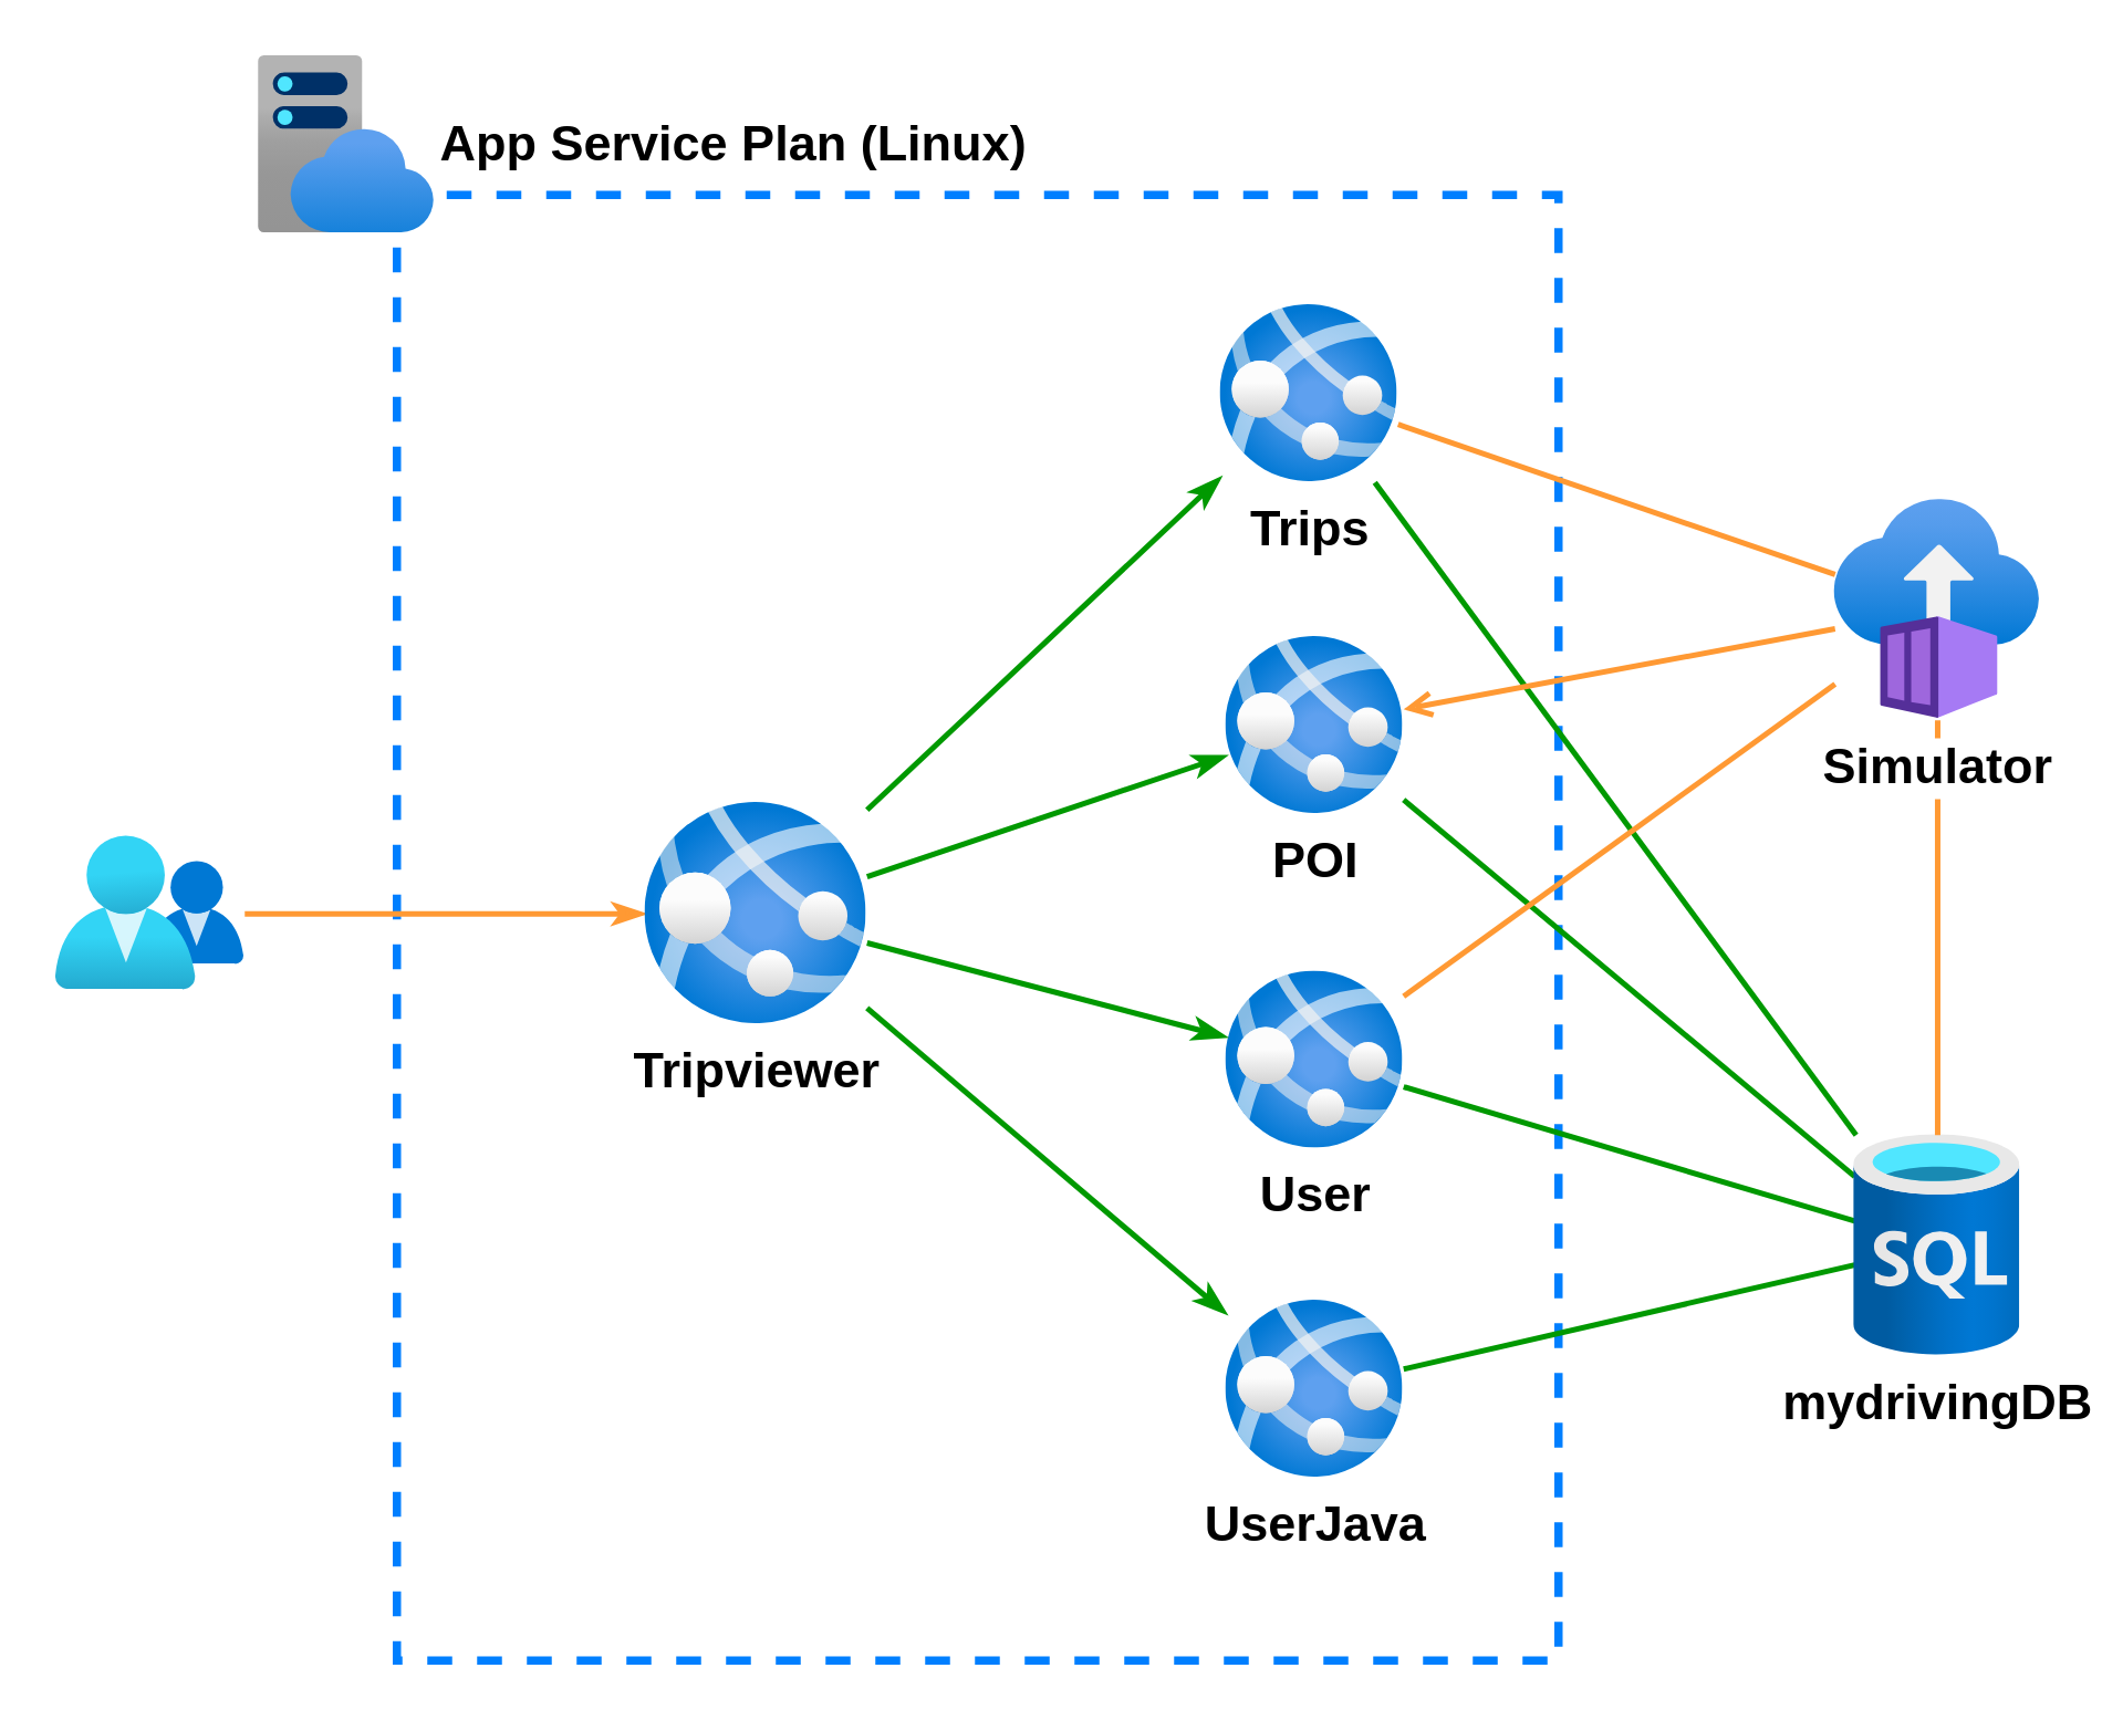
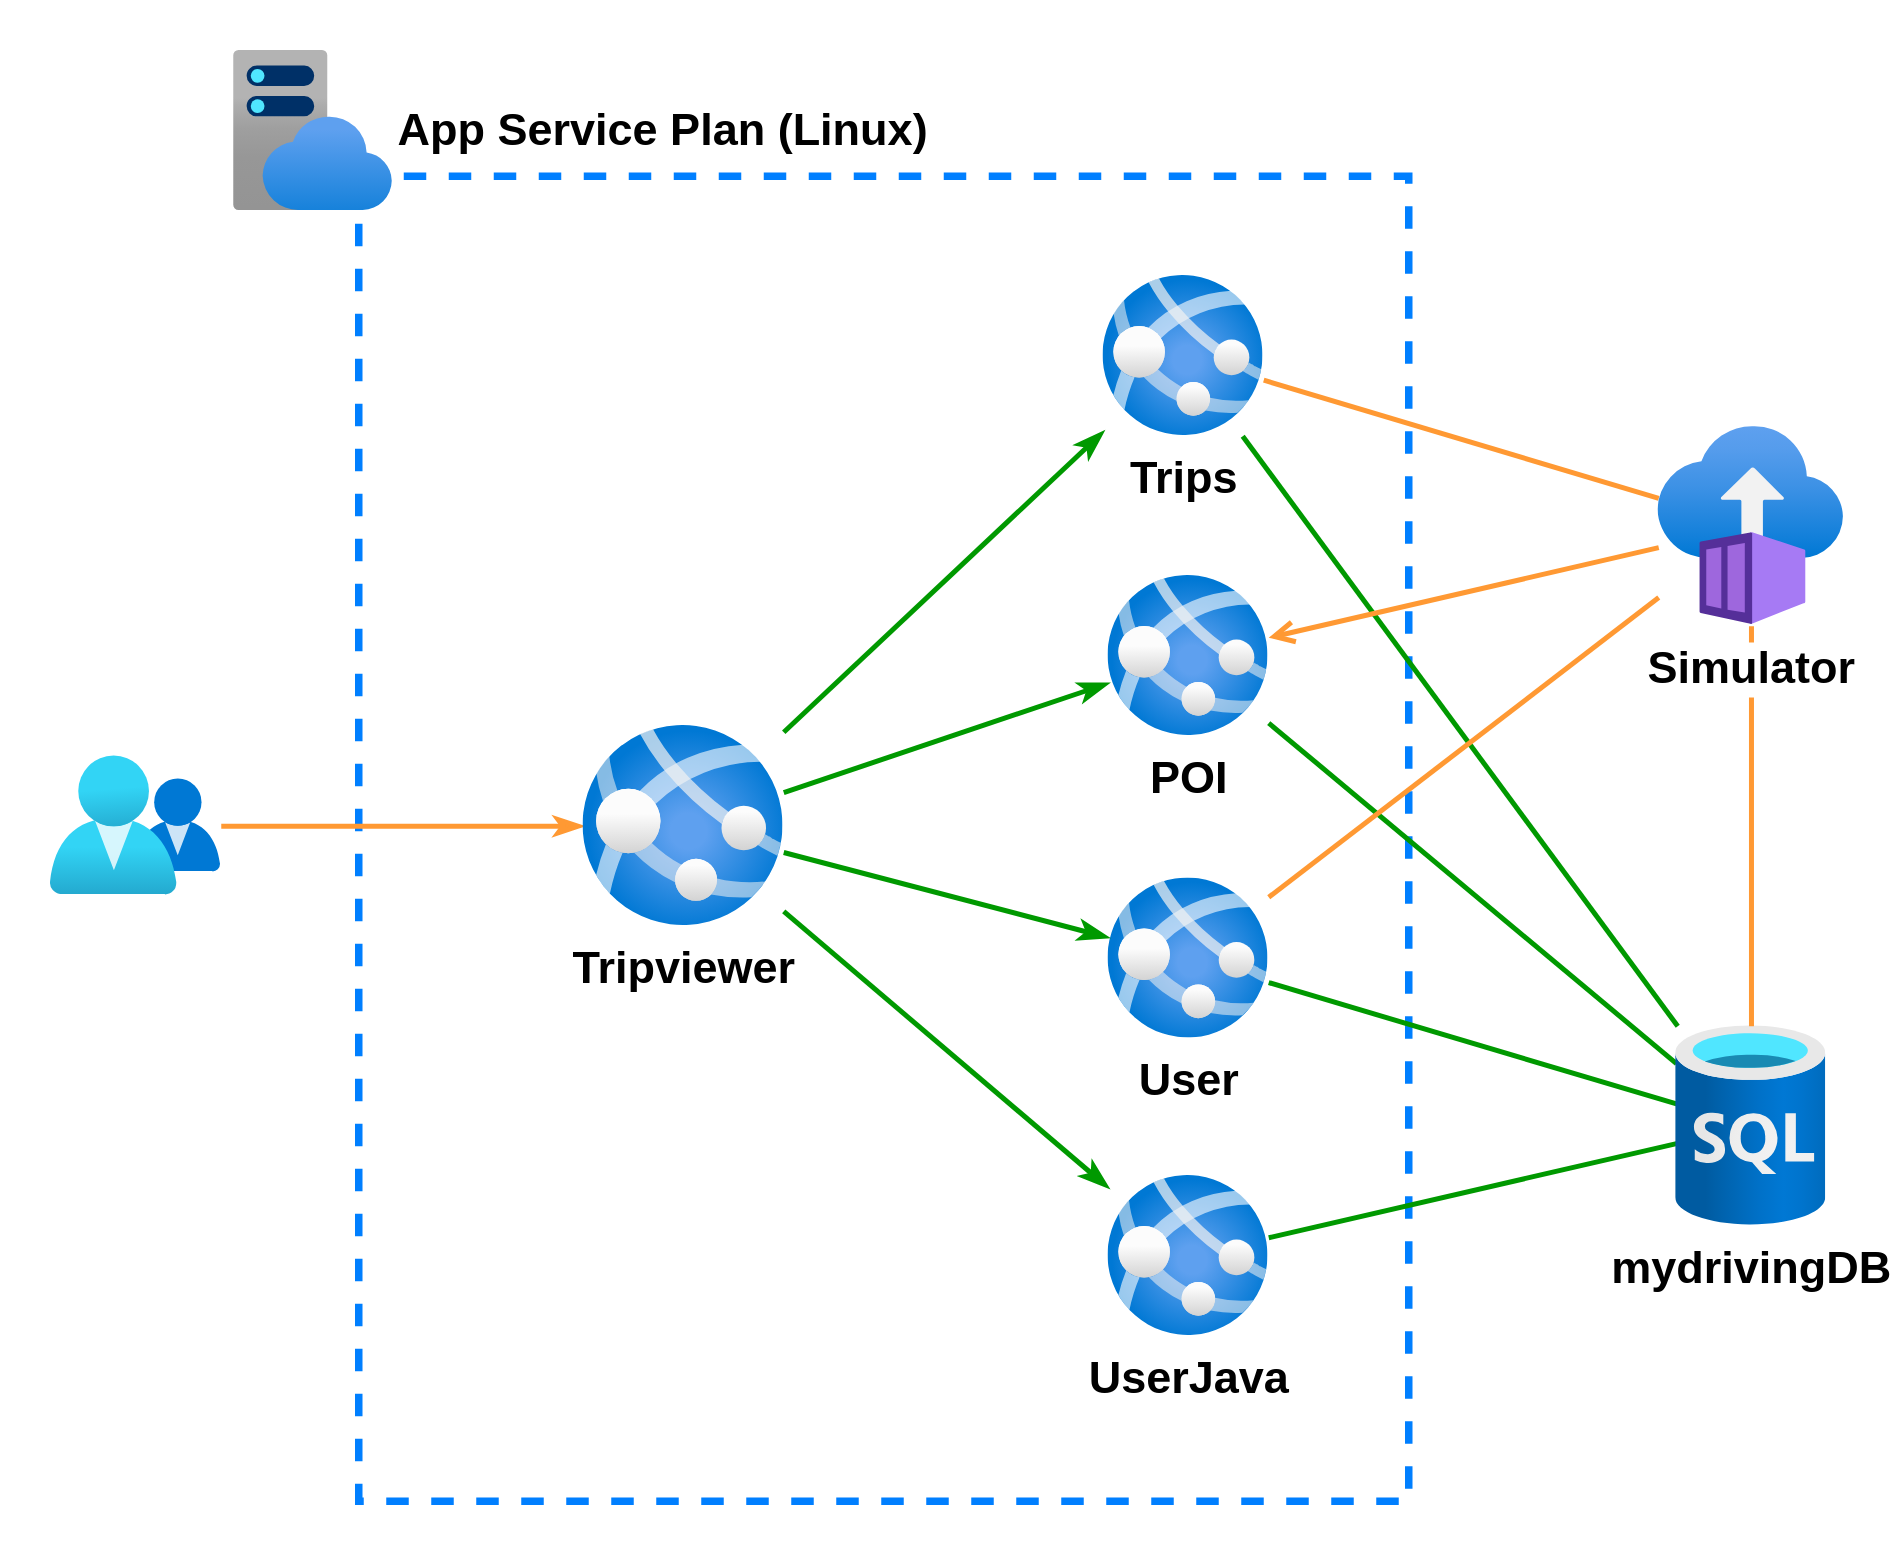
  <mxCell id="0" />
  <mxCell id="1" parent="0" />
  <mxCell id="2" value="" style="whiteSpace=wrap;html=1;fontSize=18;fontColor=none;noLabel=1;fillColor=none;strokeWidth=3;dashed=1;strokeColor=#007FFF;" parent="1" vertex="1"><mxGeometry x="143" y="70" width="420" height="530" as="geometry" /></mxCell>
  <mxCell id="3" value="App Service Plan (Linux)" style="aspect=fixed;html=1;points=[];align=left;image;fontSize=18;image=img/lib/azure2/app_services/App_Service_Plans.svg;fontStyle=1;labelPosition=right;verticalLabelPosition=middle;verticalAlign=middle;" parent="1" vertex="1"><mxGeometry x="93" y="20" width="64" height="64" as="geometry" /></mxCell>
  <mxCell id="4" value="UserJava" style="aspect=fixed;html=1;points=[];align=center;image;fontSize=18;image=img/lib/azure2/app_services/App_Services.svg;fontStyle=1" parent="1" vertex="1"><mxGeometry x="443" y="470" width="64" height="64" as="geometry" /></mxCell>
  <mxCell id="5" value="Trips" style="aspect=fixed;html=1;points=[];align=center;image;fontSize=18;image=img/lib/azure2/app_services/App_Services.svg;fontStyle=1" parent="1" vertex="1"><mxGeometry x="441" y="110" width="64" height="64" as="geometry" /></mxCell>
  <mxCell id="6" value="POI" style="aspect=fixed;html=1;points=[];align=center;image;fontSize=18;image=img/lib/azure2/app_services/App_Services.svg;fontStyle=1" parent="1" vertex="1"><mxGeometry x="443" y="230" width="64" height="64" as="geometry" /></mxCell>
  <mxCell id="7" value="User" style="aspect=fixed;html=1;points=[];align=center;image;fontSize=18;image=img/lib/azure2/app_services/App_Services.svg;fontStyle=1" parent="1" vertex="1"><mxGeometry x="443" y="351" width="64" height="64" as="geometry" /></mxCell>
  <mxCell id="8" value="" style="edgeStyle=none;rounded=0;orthogonalLoop=1;jettySize=auto;html=1;fontSize=18;fontColor=none;strokeColor=#009900;strokeWidth=2;endArrow=none;endFill=0;" parent="1" source="12" target="5" edge="1"><mxGeometry relative="1" as="geometry"><mxPoint x="813" y="340" as="targetPoint" /></mxGeometry></mxCell>
  <mxCell id="9" value="" style="edgeStyle=none;rounded=0;orthogonalLoop=1;jettySize=auto;html=1;fontSize=18;fontColor=none;endArrow=none;endFill=0;strokeColor=#009900;strokeWidth=2;" parent="1" source="12" target="6" edge="1"><mxGeometry relative="1" as="geometry" /></mxCell>
  <mxCell id="10" value="" style="edgeStyle=none;rounded=0;orthogonalLoop=1;jettySize=auto;html=1;fontSize=18;fontColor=none;endArrow=none;endFill=0;strokeColor=#009900;strokeWidth=2;" parent="1" source="12" target="7" edge="1"><mxGeometry relative="1" as="geometry" /></mxCell>
  <mxCell id="11" value="" style="edgeStyle=none;rounded=0;orthogonalLoop=1;jettySize=auto;html=1;fontSize=18;fontColor=none;endArrow=none;endFill=0;strokeColor=#009900;strokeWidth=2;" parent="1" source="12" target="4" edge="1"><mxGeometry relative="1" as="geometry" /></mxCell>
  <mxCell id="12" value="mydrivingDB" style="aspect=fixed;html=1;points=[];align=center;image;fontSize=18;image=img/lib/azure2/databases/SQL_Database.svg;fontStyle=1" parent="1" vertex="1"><mxGeometry x="670.09" y="410" width="60" height="80" as="geometry" /></mxCell>
  <mxCell id="13" style="orthogonalLoop=1;jettySize=auto;html=1;fontSize=18;fontColor=none;strokeColor=#FF9933;rounded=0;strokeWidth=2;fillColor=#fa6800;endArrow=none;endFill=0;" parent="1" source="17" target="12" edge="1"><mxGeometry relative="1" as="geometry"><mxPoint x="643" y="560" as="targetPoint" /></mxGeometry></mxCell>
  <mxCell id="14" value="" style="edgeStyle=none;rounded=0;orthogonalLoop=1;jettySize=auto;html=1;fontSize=18;fontColor=none;strokeColor=#FF9933;strokeWidth=2;endArrow=none;endFill=0;" parent="1" source="17" target="7" edge="1"><mxGeometry relative="1" as="geometry" /></mxCell>
  <mxCell id="15" value="" style="edgeStyle=none;rounded=0;orthogonalLoop=1;jettySize=auto;html=1;fontSize=18;fontColor=none;strokeColor=#FF9933;strokeWidth=2;endArrow=open;endFill=0;" parent="1" source="17" target="6" edge="1"><mxGeometry relative="1" as="geometry" /></mxCell>
  <mxCell id="16" value="" style="edgeStyle=none;rounded=0;orthogonalLoop=1;jettySize=auto;html=1;fontSize=18;fontColor=none;strokeColor=#FF9933;strokeWidth=2;endArrow=none;endFill=0;" parent="1" source="17" target="5" edge="1"><mxGeometry relative="1" as="geometry" /></mxCell>
- <mxCell id="17" value="Simulator" style="aspect=fixed;html=1;points=[];align=center;image;fontSize=18;image=img/lib/azure2/containers/Container_Instances.svg;fontStyle=1" parent="1" vertex="1"><mxGeometry x="663" y="180" width="74.18" height="80" as="geometry" /></mxCell>
+ <mxCell id="17" value="Simulator" style="aspect=fixed;html=1;points=[];align=center;image;fontSize=18;image=img/lib/azure2/containers/Container_Instances.svg;fontStyle=1" parent="1" vertex="1"><mxGeometry x="663" y="170" width="74.18" height="80" as="geometry" /></mxCell>
  <mxCell id="18" value="" style="edgeStyle=none;rounded=0;orthogonalLoop=1;jettySize=auto;html=1;fontSize=18;fontColor=none;startArrow=none;startFill=0;endArrow=classicThin;endFill=1;strokeColor=#FF9933;strokeWidth=2;" parent="1" source="19" target="24" edge="1"><mxGeometry relative="1" as="geometry" /></mxCell>
  <mxCell id="19" value="" style="aspect=fixed;html=1;points=[];align=center;image;fontSize=12;image=img/lib/azure2/identity/Groups.svg;" parent="1" vertex="1"><mxGeometry x="20" y="302" width="68" height="56.0" as="geometry" /></mxCell>
  <mxCell id="20" value="" style="edgeStyle=none;rounded=0;orthogonalLoop=1;jettySize=auto;html=1;fontSize=18;fontColor=none;endArrow=classicThin;endFill=1;strokeColor=#009900;strokeWidth=2;startArrow=none;startFill=0;" parent="1" source="24" target="6" edge="1"><mxGeometry relative="1" as="geometry"><mxPoint x="403" y="340" as="targetPoint" /></mxGeometry></mxCell>
  <mxCell id="21" value="" style="edgeStyle=none;rounded=0;orthogonalLoop=1;jettySize=auto;html=1;fontSize=18;fontColor=none;endArrow=classicThin;endFill=1;strokeColor=#009900;strokeWidth=2;" parent="1" source="24" target="7" edge="1"><mxGeometry relative="1" as="geometry"><mxPoint x="413" y="410" as="targetPoint" /></mxGeometry></mxCell>
  <mxCell id="22" value="" style="edgeStyle=none;rounded=0;orthogonalLoop=1;jettySize=auto;html=1;fontSize=18;fontColor=none;endArrow=classicThin;endFill=1;strokeColor=#009900;strokeWidth=2;" parent="1" source="24" target="4" edge="1"><mxGeometry relative="1" as="geometry"><mxPoint x="421" y="480" as="targetPoint" /></mxGeometry></mxCell>
  <mxCell id="23" value="" style="edgeStyle=none;rounded=0;orthogonalLoop=1;jettySize=auto;html=1;fontSize=18;fontColor=none;startArrow=none;startFill=0;endArrow=classicThin;endFill=1;strokeColor=#009900;strokeWidth=2;" parent="1" source="24" target="5" edge="1"><mxGeometry relative="1" as="geometry"><mxPoint x="413" y="190" as="targetPoint" /></mxGeometry></mxCell>
  <mxCell id="24" value="Tripviewer" style="aspect=fixed;html=1;points=[];align=center;image;fontSize=18;image=img/lib/azure2/app_services/App_Services.svg;fontStyle=1" parent="1" vertex="1"><mxGeometry x="233" y="290" width="80" height="80" as="geometry" /></mxCell>
